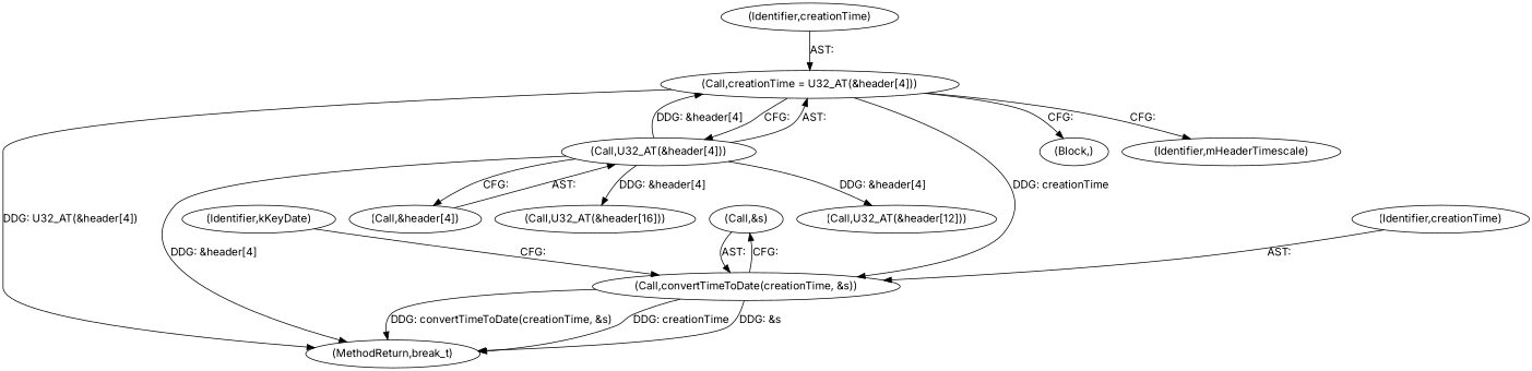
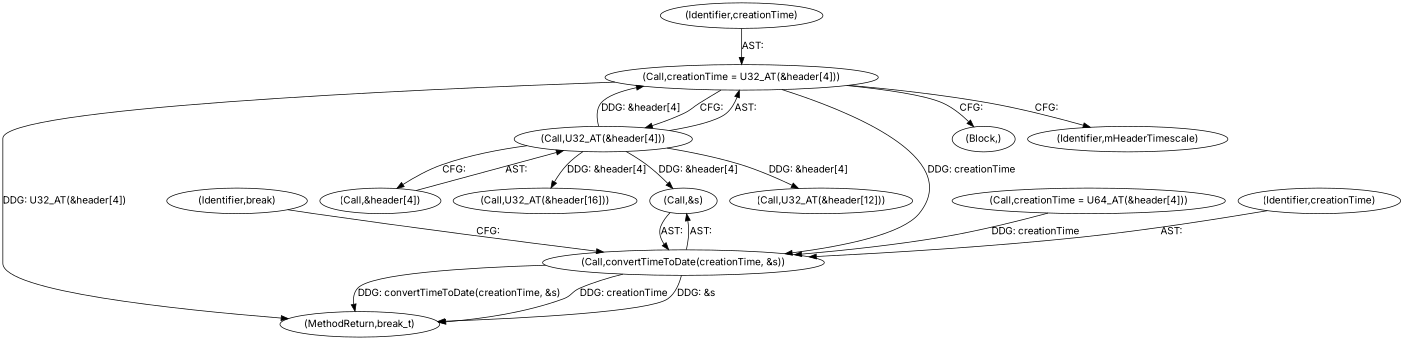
  digraph {
    fontname=Inter
    node [fontname=Inter]
    edge [fontname=Inter]
    n1 [label="(Call,creationTime = U32_AT(&header[4]))"]
    n2 [label="(Call,U32_AT(&header[4]))"]
    n3 [label="(Call,convertTimeToDate(creationTime, &s))"]
    n4 [label="(Block,)"]
    n5 [label="(MethodReturn,break_t)"]
    n6 [label="(Identifier,mHeaderTimescale)"]
    n7 [label="(Call,U32_AT(&header[16]))"]
    n8 [label="(Call,&header[4])"]
    n9 [label="(Call,U32_AT(&header[12]))"]
    n10 [label="(Call,&s)"]
    n11 [label="(Identifier,creationTime)"]
-   n12 [label="(Identifier,kKeyDate)"]
+   n12 [label="(Identifier,break)"]
    n13 [label="(Identifier,creationTime)"]
+   n14 [label="(Call,creationTime = U64_AT(&header[4]))"]
    n1 -> n2 [label="CFG: "]
    n1 -> n3 [label="DDG: creationTime"]
    n1 -> n4 [label="CFG: "]
    n1 -> n5 [label="DDG: U32_AT(&header[4])"]
    n1 -> n6 [label="CFG: "]
    n2 -> n1 [label="AST: "]
    n2 -> n1 [label="DDG: &header[4]"]
-   n2 -> n5 [label="DDG: &header[4]"]
+   n2 -> n10 [label="DDG: &header[4]"]
    n2 -> n7 [label="DDG: &header[4]"]
    n2 -> n8 [label="CFG: "]
    n2 -> n9 [label="DDG: &header[4]"]
    n3 -> n5 [label="DDG: creationTime"]
    n3 -> n5 [label="DDG: &s"]
    n3 -> n5 [label="DDG: convertTimeToDate(creationTime, &s)"]
-   n3 -> n10 [label="CFG: "]
+   n3 -> n10 [label="AST: "]
    n8 -> n2 [label="AST: "]
    n10 -> n3 [label="AST: "]
    n11 -> n1 [label="AST: "]
    n12 -> n3 [label="CFG: "]
    n13 -> n3 [label="AST: "]
+   n14 -> n3 [label="DDG: creationTime"]
  }
